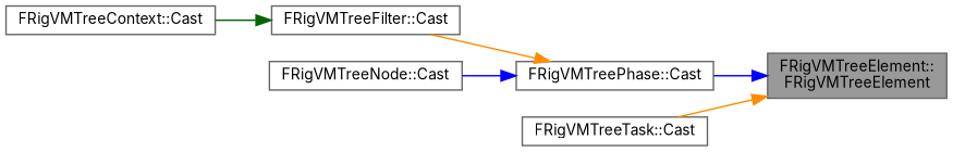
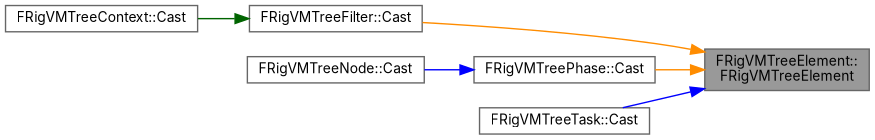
  digraph {
    fontname=Inter
    rankdir=RL
    node [color=grey40 fillcolor=white fontname=Inter fontsize=10 shape=box style=filled]
    edge [color=darkorange dir=back fontname=Inter fontsize=10 labelfontname=Helvetica labelfontsize=10 style=solid]
    n1 [color=gray40 fillcolor=grey60 fontcolor=black height=0.2 label="FRigVMTreeElement::\lFRigVMTreeElement" width=0.4]
    n2 [height=0.2 label="FRigVMTreeFilter::Cast" width=0.4]
    n3 [height=0.2 label="FRigVMTreePhase::Cast" width=0.4]
    n4 [height=0.2 label="FRigVMTreeTask::Cast" width=0.4]
    n5 [height=0.2 label="FRigVMTreeContext::Cast" width=0.4]
    n6 [height=0.2 label="FRigVMTreeNode::Cast" width=0.4]
-   n3 -> n2
-   n1 -> n3 [color=blue]
-   n1 -> n4
+   n1 -> n2
+   n1 -> n3
+   n1 -> n4 [color=blue]
    n2 -> n5 [color=darkgreen]
    n3 -> n6 [color=blue]
  }
